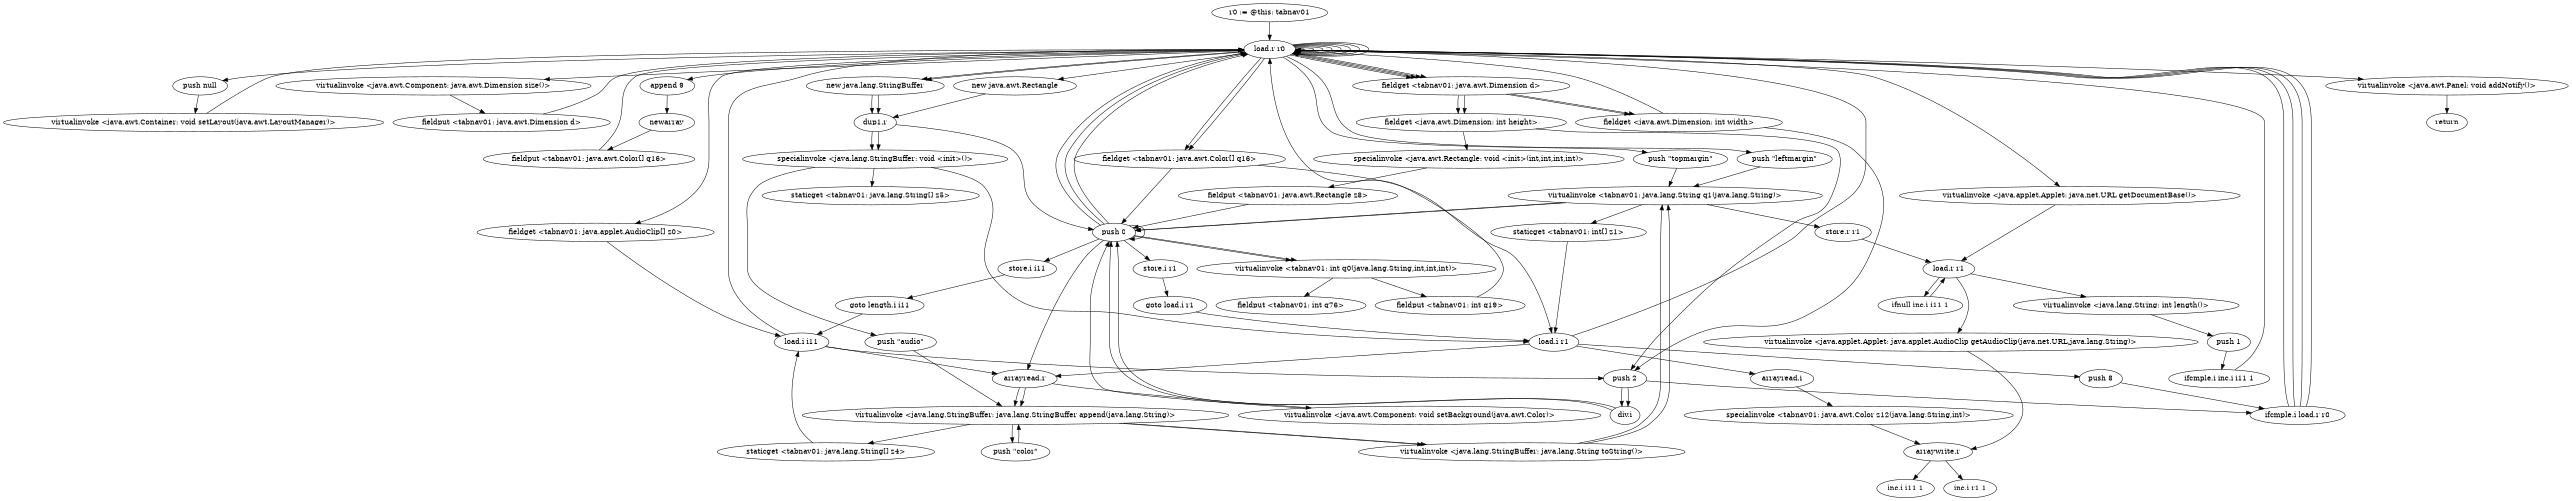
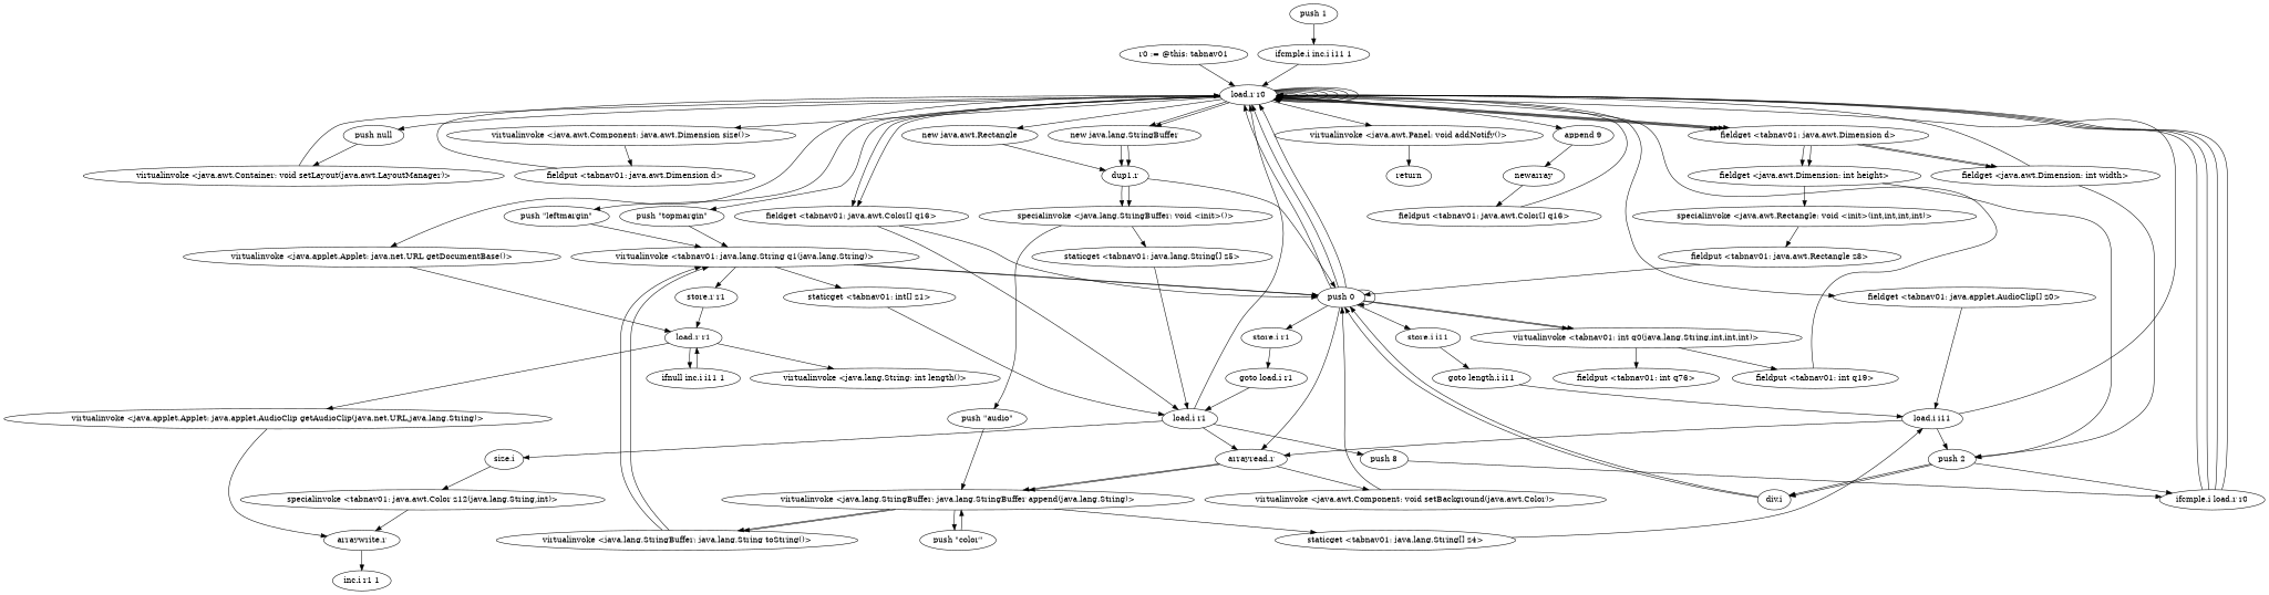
  digraph {
    "r0 := @this: tabnav01"
    "load.r r0"
    "push null"
    "virtualinvoke <java.awt.Component: java.awt.Dimension size()>"
    n5 [label="append 9"]
    "push \"topmargin\""
    "fieldget <tabnav01: java.awt.Dimension d>"
    "push \"leftmargin\""
    "new java.awt.Rectangle"
    "fieldget <tabnav01: java.awt.Color[] q16>"
    "virtualinvoke <java.awt.Panel: void addNotify()>"
    "new java.lang.StringBuffer"
    "fieldget <tabnav01: java.applet.AudioClip[] z0>"
    "virtualinvoke <java.applet.Applet: java.net.URL getDocumentBase()>"
    "virtualinvoke <java.awt.Container: void setLayout(java.awt.LayoutManager)>"
    "fieldput <tabnav01: java.awt.Dimension d>"
    newarray
    "virtualinvoke <tabnav01: java.lang.String q1(java.lang.String)>"
    "fieldget <java.awt.Dimension: int height>"
    "fieldget <java.awt.Dimension: int width>"
    "dup1.r"
    "push 0"
    "load.i r1"
    return
    "load.i i11"
    "load.r r1"
    "fieldput <tabnav01: java.awt.Color[] q16>"
    "store.r r1"
    "staticget <tabnav01: int[] z1>"
    "virtualinvoke <tabnav01: int q0(java.lang.String,int,int,int)>"
    "store.i r1"
    "arrayread.r"
    "store.i i11"
    "fieldput <tabnav01: int q76>"
    "fieldput <tabnav01: int q19>"
    "goto load.i r1"
    "virtualinvoke <java.awt.Component: void setBackground(java.awt.Color)>"
    "virtualinvoke <java.lang.StringBuffer: java.lang.StringBuffer append(java.lang.String)>"
    n39 [label="goto length.i i11"]
    "push 2"
    "specialinvoke <java.awt.Rectangle: void <init>(int,int,int,int)>"
    "div.i"
    "ifcmple.i load.r r0"
    "fieldput <tabnav01: java.awt.Rectangle z8>"
    "specialinvoke <java.lang.StringBuffer: void <init>()>"
    "push \"audio\""
    "staticget <tabnav01: java.lang.String[] z5>"
    "push 8"
-   "arrayread.i"
+   "arrayread.i" [label="size.i"]
    "specialinvoke <tabnav01: java.awt.Color z12(java.lang.String,int)>"
    "staticget <tabnav01: java.lang.String[] z4>"
    "virtualinvoke <java.lang.StringBuffer: java.lang.String toString()>"
    "push \"color\""
    "ifnull inc.i i11 1"
    "virtualinvoke <java.lang.String: int length()>"
    "virtualinvoke <java.applet.Applet: java.applet.AudioClip getAudioClip(java.net.URL,java.lang.String)>"
    "push 1"
    "arraywrite.r"
    "ifcmple.i inc.i i11 1"
-   "inc.i i11 1"
    "inc.i r1 1"
    "r0 := @this: tabnav01" -> "load.r r0"
    "load.r r0" -> "load.r r0"
    "load.r r0" -> "load.r r0"
    "load.r r0" -> "load.r r0"
    "load.r r0" -> "load.r r0"
    "load.r r0" -> "load.r r0"
    "load.r r0" -> "load.r r0"
    "load.r r0" -> "load.r r0"
    "load.r r0" -> "load.r r0"
    "load.r r0" -> "push null"
    "load.r r0" -> "virtualinvoke <java.awt.Component: java.awt.Dimension size()>"
    "load.r r0" -> n5
    "load.r r0" -> "push \"topmargin\""
    "load.r r0" -> "fieldget <tabnav01: java.awt.Dimension d>"
    "load.r r0" -> "fieldget <tabnav01: java.awt.Dimension d>"
    "load.r r0" -> "fieldget <tabnav01: java.awt.Dimension d>"
    "load.r r0" -> "fieldget <tabnav01: java.awt.Dimension d>"
    "load.r r0" -> "push \"leftmargin\""
    "load.r r0" -> "new java.awt.Rectangle"
    "load.r r0" -> "fieldget <tabnav01: java.awt.Color[] q16>"
    "load.r r0" -> "fieldget <tabnav01: java.awt.Color[] q16>"
    "load.r r0" -> "virtualinvoke <java.awt.Panel: void addNotify()>"
    "load.r r0" -> "new java.lang.StringBuffer"
    "load.r r0" -> "new java.lang.StringBuffer"
    "load.r r0" -> "fieldget <tabnav01: java.applet.AudioClip[] z0>"
    "load.r r0" -> "virtualinvoke <java.applet.Applet: java.net.URL getDocumentBase()>"
    "push null" -> "virtualinvoke <java.awt.Container: void setLayout(java.awt.LayoutManager)>"
    "virtualinvoke <java.awt.Component: java.awt.Dimension size()>" -> "fieldput <tabnav01: java.awt.Dimension d>"
    n5 -> newarray
    "push \"topmargin\"" -> "virtualinvoke <tabnav01: java.lang.String q1(java.lang.String)>"
    "fieldget <tabnav01: java.awt.Dimension d>" -> "fieldget <java.awt.Dimension: int height>"
    "fieldget <tabnav01: java.awt.Dimension d>" -> "fieldget <java.awt.Dimension: int height>"
    "fieldget <tabnav01: java.awt.Dimension d>" -> "fieldget <java.awt.Dimension: int width>"
    "fieldget <tabnav01: java.awt.Dimension d>" -> "fieldget <java.awt.Dimension: int width>"
    "push \"leftmargin\"" -> "virtualinvoke <tabnav01: java.lang.String q1(java.lang.String)>"
    "new java.awt.Rectangle" -> "dup1.r"
    "fieldget <tabnav01: java.awt.Color[] q16>" -> "push 0"
    "fieldget <tabnav01: java.awt.Color[] q16>" -> "load.i r1"
    "virtualinvoke <java.awt.Panel: void addNotify()>" -> return
    "new java.lang.StringBuffer" -> "dup1.r"
    "new java.lang.StringBuffer" -> "dup1.r"
    "fieldget <tabnav01: java.applet.AudioClip[] z0>" -> "load.i i11"
    "virtualinvoke <java.applet.Applet: java.net.URL getDocumentBase()>" -> "load.r r1"
    "virtualinvoke <java.awt.Container: void setLayout(java.awt.LayoutManager)>" -> "load.r r0"
    "fieldput <tabnav01: java.awt.Dimension d>" -> "load.r r0"
    newarray -> "fieldput <tabnav01: java.awt.Color[] q16>"
    "virtualinvoke <tabnav01: java.lang.String q1(java.lang.String)>" -> "push 0"
    "virtualinvoke <tabnav01: java.lang.String q1(java.lang.String)>" -> "push 0"
    "virtualinvoke <tabnav01: java.lang.String q1(java.lang.String)>" -> "store.r r1"
    "virtualinvoke <tabnav01: java.lang.String q1(java.lang.String)>" -> "staticget <tabnav01: int[] z1>"
    "fieldget <java.awt.Dimension: int height>" -> "push 2"
    "fieldget <java.awt.Dimension: int height>" -> "specialinvoke <java.awt.Rectangle: void <init>(int,int,int,int)>"
    "fieldget <java.awt.Dimension: int width>" -> "load.r r0"
    "fieldget <java.awt.Dimension: int width>" -> "push 2"
    "dup1.r" -> "push 0"
    "dup1.r" -> "specialinvoke <java.lang.StringBuffer: void <init>()>"
    "dup1.r" -> "specialinvoke <java.lang.StringBuffer: void <init>()>"
    "push 0" -> "load.r r0"
    "push 0" -> "load.r r0"
    "push 0" -> "load.r r0"
    "push 0" -> "push 0"
    "push 0" -> "virtualinvoke <tabnav01: int q0(java.lang.String,int,int,int)>"
    "push 0" -> "virtualinvoke <tabnav01: int q0(java.lang.String,int,int,int)>"
    "push 0" -> "store.i r1"
    "push 0" -> "arrayread.r"
    "push 0" -> "store.i i11"
    "load.i r1" -> "load.r r0"
    "load.i r1" -> "arrayread.r"
    "load.i r1" -> "push 8"
    "load.i r1" -> "arrayread.i"
    "load.i i11" -> "load.r r0"
    "load.i i11" -> "arrayread.r"
    "load.i i11" -> "push 2"
    "load.r r1" -> "ifnull inc.i i11 1"
    "load.r r1" -> "virtualinvoke <java.lang.String: int length()>"
    "load.r r1" -> "virtualinvoke <java.applet.Applet: java.applet.AudioClip getAudioClip(java.net.URL,java.lang.String)>"
    "fieldput <tabnav01: java.awt.Color[] q16>" -> "load.r r0"
    "store.r r1" -> "load.r r1"
    "staticget <tabnav01: int[] z1>" -> "load.i r1"
    "virtualinvoke <tabnav01: int q0(java.lang.String,int,int,int)>" -> "fieldput <tabnav01: int q76>"
    "virtualinvoke <tabnav01: int q0(java.lang.String,int,int,int)>" -> "fieldput <tabnav01: int q19>"
    "store.i r1" -> "goto load.i r1"
    "arrayread.r" -> "virtualinvoke <java.awt.Component: void setBackground(java.awt.Color)>"
    "arrayread.r" -> "virtualinvoke <java.lang.StringBuffer: java.lang.StringBuffer append(java.lang.String)>"
    "arrayread.r" -> "virtualinvoke <java.lang.StringBuffer: java.lang.StringBuffer append(java.lang.String)>"
    "store.i i11" -> n39
    "fieldput <tabnav01: int q19>" -> "load.r r0"
    "goto load.i r1" -> "load.i r1"
    "virtualinvoke <java.awt.Component: void setBackground(java.awt.Color)>" -> "push 0"
    "virtualinvoke <java.lang.StringBuffer: java.lang.StringBuffer append(java.lang.String)>" -> "staticget <tabnav01: java.lang.String[] z4>"
    "virtualinvoke <java.lang.StringBuffer: java.lang.StringBuffer append(java.lang.String)>" -> "virtualinvoke <java.lang.StringBuffer: java.lang.String toString()>"
    "virtualinvoke <java.lang.StringBuffer: java.lang.StringBuffer append(java.lang.String)>" -> "virtualinvoke <java.lang.StringBuffer: java.lang.String toString()>"
    "virtualinvoke <java.lang.StringBuffer: java.lang.StringBuffer append(java.lang.String)>" -> "push \"color\""
    n39 -> "load.i i11"
    "push 2" -> "div.i"
    "push 2" -> "div.i"
    "push 2" -> "ifcmple.i load.r r0"
    "specialinvoke <java.awt.Rectangle: void <init>(int,int,int,int)>" -> "fieldput <tabnav01: java.awt.Rectangle z8>"
    "div.i" -> "push 0"
    "div.i" -> "push 0"
    "ifcmple.i load.r r0" -> "load.r r0"
    "ifcmple.i load.r r0" -> "load.r r0"
    "ifcmple.i load.r r0" -> "load.r r0"
    "ifcmple.i load.r r0" -> "load.r r0"
    "fieldput <tabnav01: java.awt.Rectangle z8>" -> "push 0"
    "specialinvoke <java.lang.StringBuffer: void <init>()>" -> "push \"audio\""
    "specialinvoke <java.lang.StringBuffer: void <init>()>" -> "staticget <tabnav01: java.lang.String[] z5>"
    "push \"audio\"" -> "virtualinvoke <java.lang.StringBuffer: java.lang.StringBuffer append(java.lang.String)>"
-   "specialinvoke <java.lang.StringBuffer: void <init>()>" -> "load.i r1"
+   "staticget <tabnav01: java.lang.String[] z5>" -> "load.i r1"
    "push 8" -> "ifcmple.i load.r r0"
    "arrayread.i" -> "specialinvoke <tabnav01: java.awt.Color z12(java.lang.String,int)>"
    "specialinvoke <tabnav01: java.awt.Color z12(java.lang.String,int)>" -> "arraywrite.r"
    "staticget <tabnav01: java.lang.String[] z4>" -> "load.i i11"
    "virtualinvoke <java.lang.StringBuffer: java.lang.String toString()>" -> "virtualinvoke <tabnav01: java.lang.String q1(java.lang.String)>"
    "virtualinvoke <java.lang.StringBuffer: java.lang.String toString()>" -> "virtualinvoke <tabnav01: java.lang.String q1(java.lang.String)>"
    "push \"color\"" -> "virtualinvoke <java.lang.StringBuffer: java.lang.StringBuffer append(java.lang.String)>"
    "ifnull inc.i i11 1" -> "load.r r1"
-   "virtualinvoke <java.lang.String: int length()>" -> "push 1"
    "virtualinvoke <java.applet.Applet: java.applet.AudioClip getAudioClip(java.net.URL,java.lang.String)>" -> "arraywrite.r"
    "push 1" -> "ifcmple.i inc.i i11 1"
-   "arraywrite.r" -> "inc.i i11 1"
    "arraywrite.r" -> "inc.i r1 1"
    "ifcmple.i inc.i i11 1" -> "load.r r0"
  }
